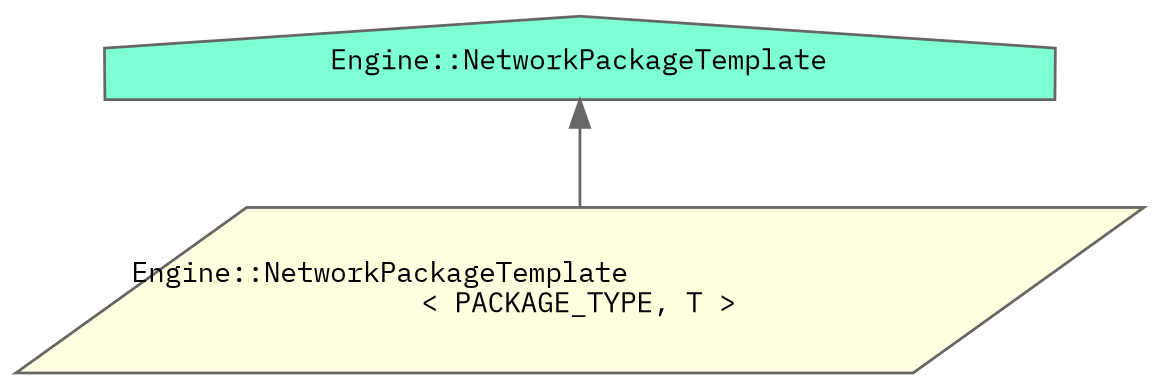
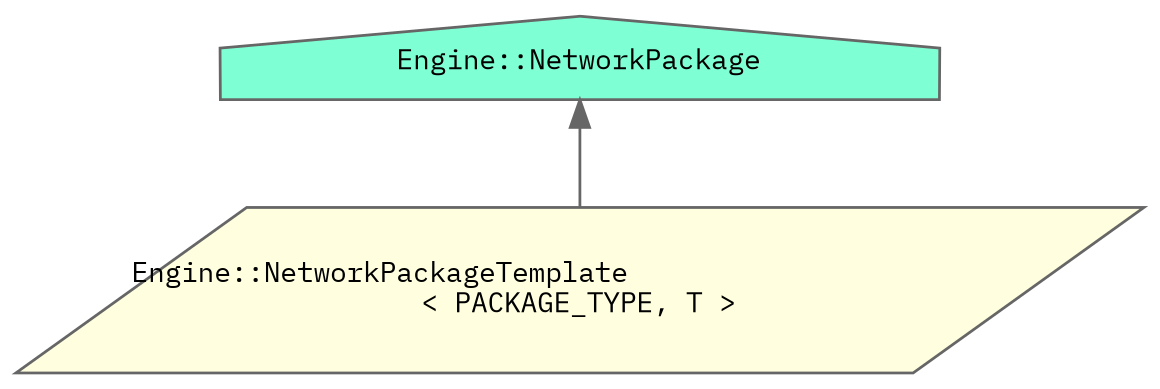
  digraph {
    fontname="IBM Plex Mono"
    node [color=gray40 fontname="IBM Plex Mono" fontsize=10 style=filled]
    n1 [fillcolor=lightyellow fontcolor=black height=0.2 label="Engine::NetworkPackageTemplate\l\< PACKAGE_TYPE, T \>" shape=parallelogram width=0.4]
-   n2 [fillcolor=aquamarine height=0.2 label="Engine::NetworkPackageTemplate" shape=house width=0.4]
+   n2 [fillcolor=aquamarine height=0.2 label="Engine::NetworkPackage" shape=house width=0.4]
    n2 -> n1 [color=gray40 dir=back fontname="IBM Plex Mono" fontsize=10 labelfontname=Helvetica labelfontsize=10 style=solid]
  }
